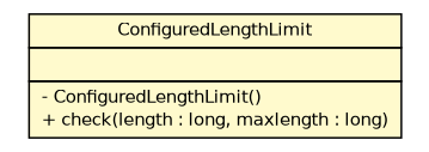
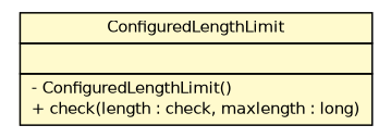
  digraph {
    nodesep=0.25
    ranksep=0.5
    rankdir=LR
-   n1 [fontcolor=black fontname=Helvetica fontsize=10.0 label=<<table title="org.ietf.nea.pt.validate.rules.ConfiguredLengthLimit" border="0" cellborder="1" cellspacing="0" cellpadding="2" port="p" bgcolor="lemonChiffon" href="./ConfiguredLengthLimit.html"> 		<tr><td><table border="0" cellspacing="0" cellpadding="1"> <tr><td align="center" balign="center"> ConfiguredLengthLimit </td></tr> 		</table></td></tr> 		<tr><td><table border="0" cellspacing="0" cellpadding="1"> <tr><td align="left" balign="left">  </td></tr> 		</table></td></tr> 		<tr><td><table border="0" cellspacing="0" cellpadding="1"> <tr><td align="left" balign="left"> - ConfiguredLengthLimit() </td></tr> <tr><td align="left" balign="left"> + check(length : long, maxlength : long) </td></tr> 		</table></td></tr> 		</table>> shape=plaintext]
+   n1 [fontcolor=black fontname=Helvetica fontsize=10.0 label=<<table title="org.ietf.nea.pt.validate.rules.ConfiguredLengthLimit" border="0" cellborder="1" cellspacing="0" cellpadding="2" port="p" bgcolor="lemonChiffon" href="./ConfiguredLengthLimit.html"> 		<tr><td><table border="0" cellspacing="0" cellpadding="1"> <tr><td align="center" balign="center"> ConfiguredLengthLimit </td></tr> 		</table></td></tr> 		<tr><td><table border="0" cellspacing="0" cellpadding="1"> <tr><td align="left" balign="left">  </td></tr> 		</table></td></tr> 		<tr><td><table border="0" cellspacing="0" cellpadding="1"> <tr><td align="left" balign="left"> - ConfiguredLengthLimit() </td></tr> <tr><td align="left" balign="left"> + check(length : check, maxlength : long) </td></tr> 		</table></td></tr> 		</table>> shape=plaintext]
  }
